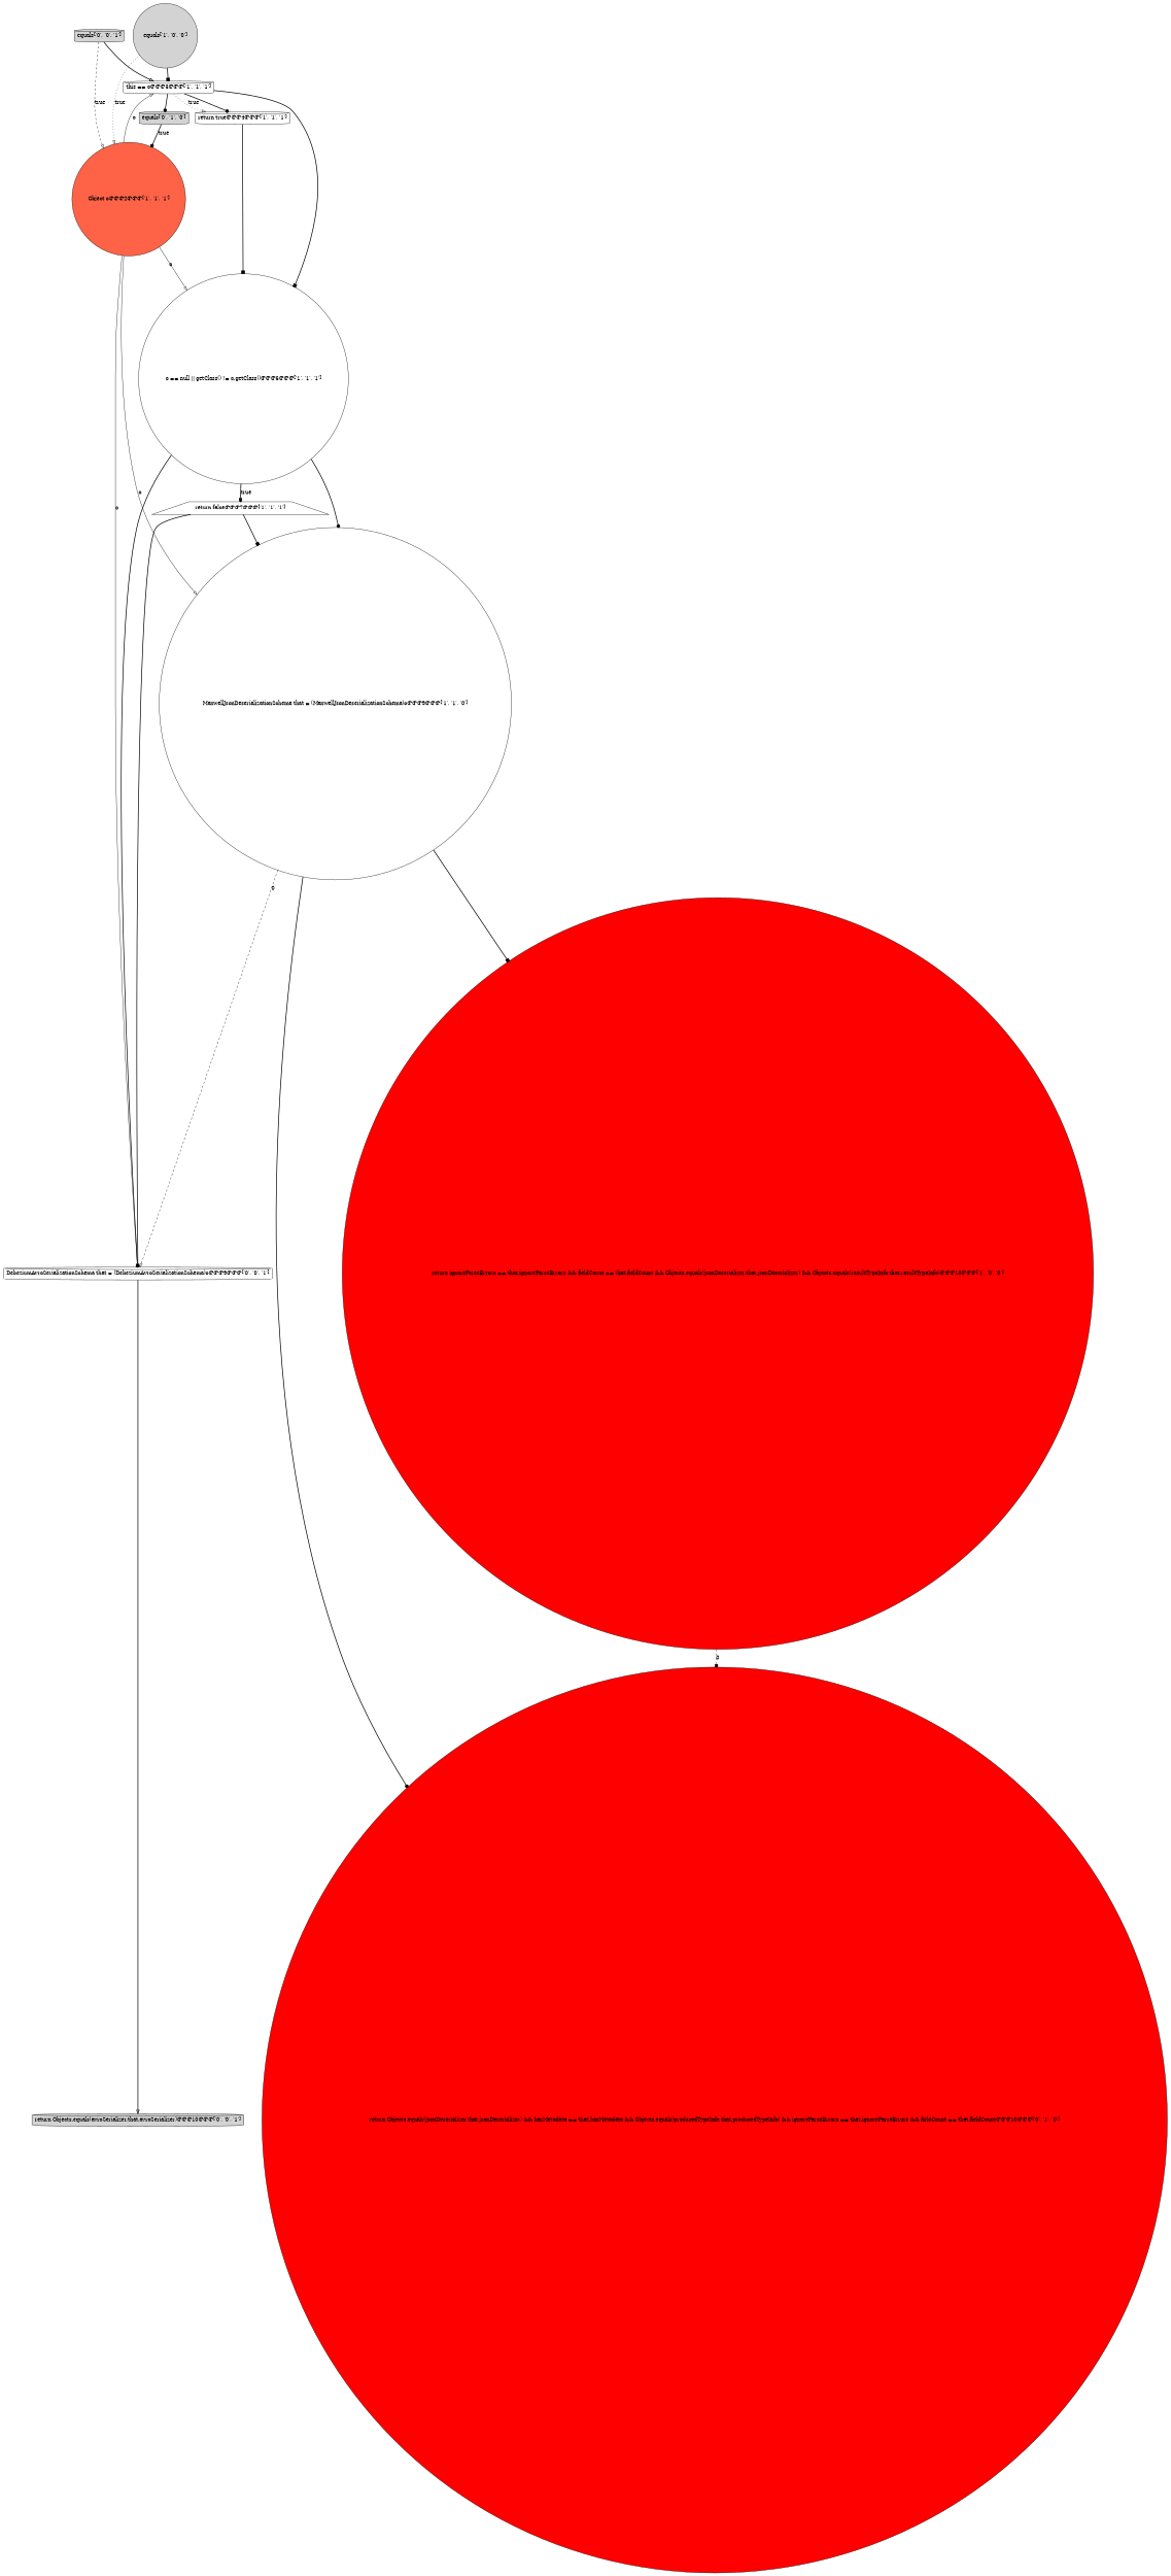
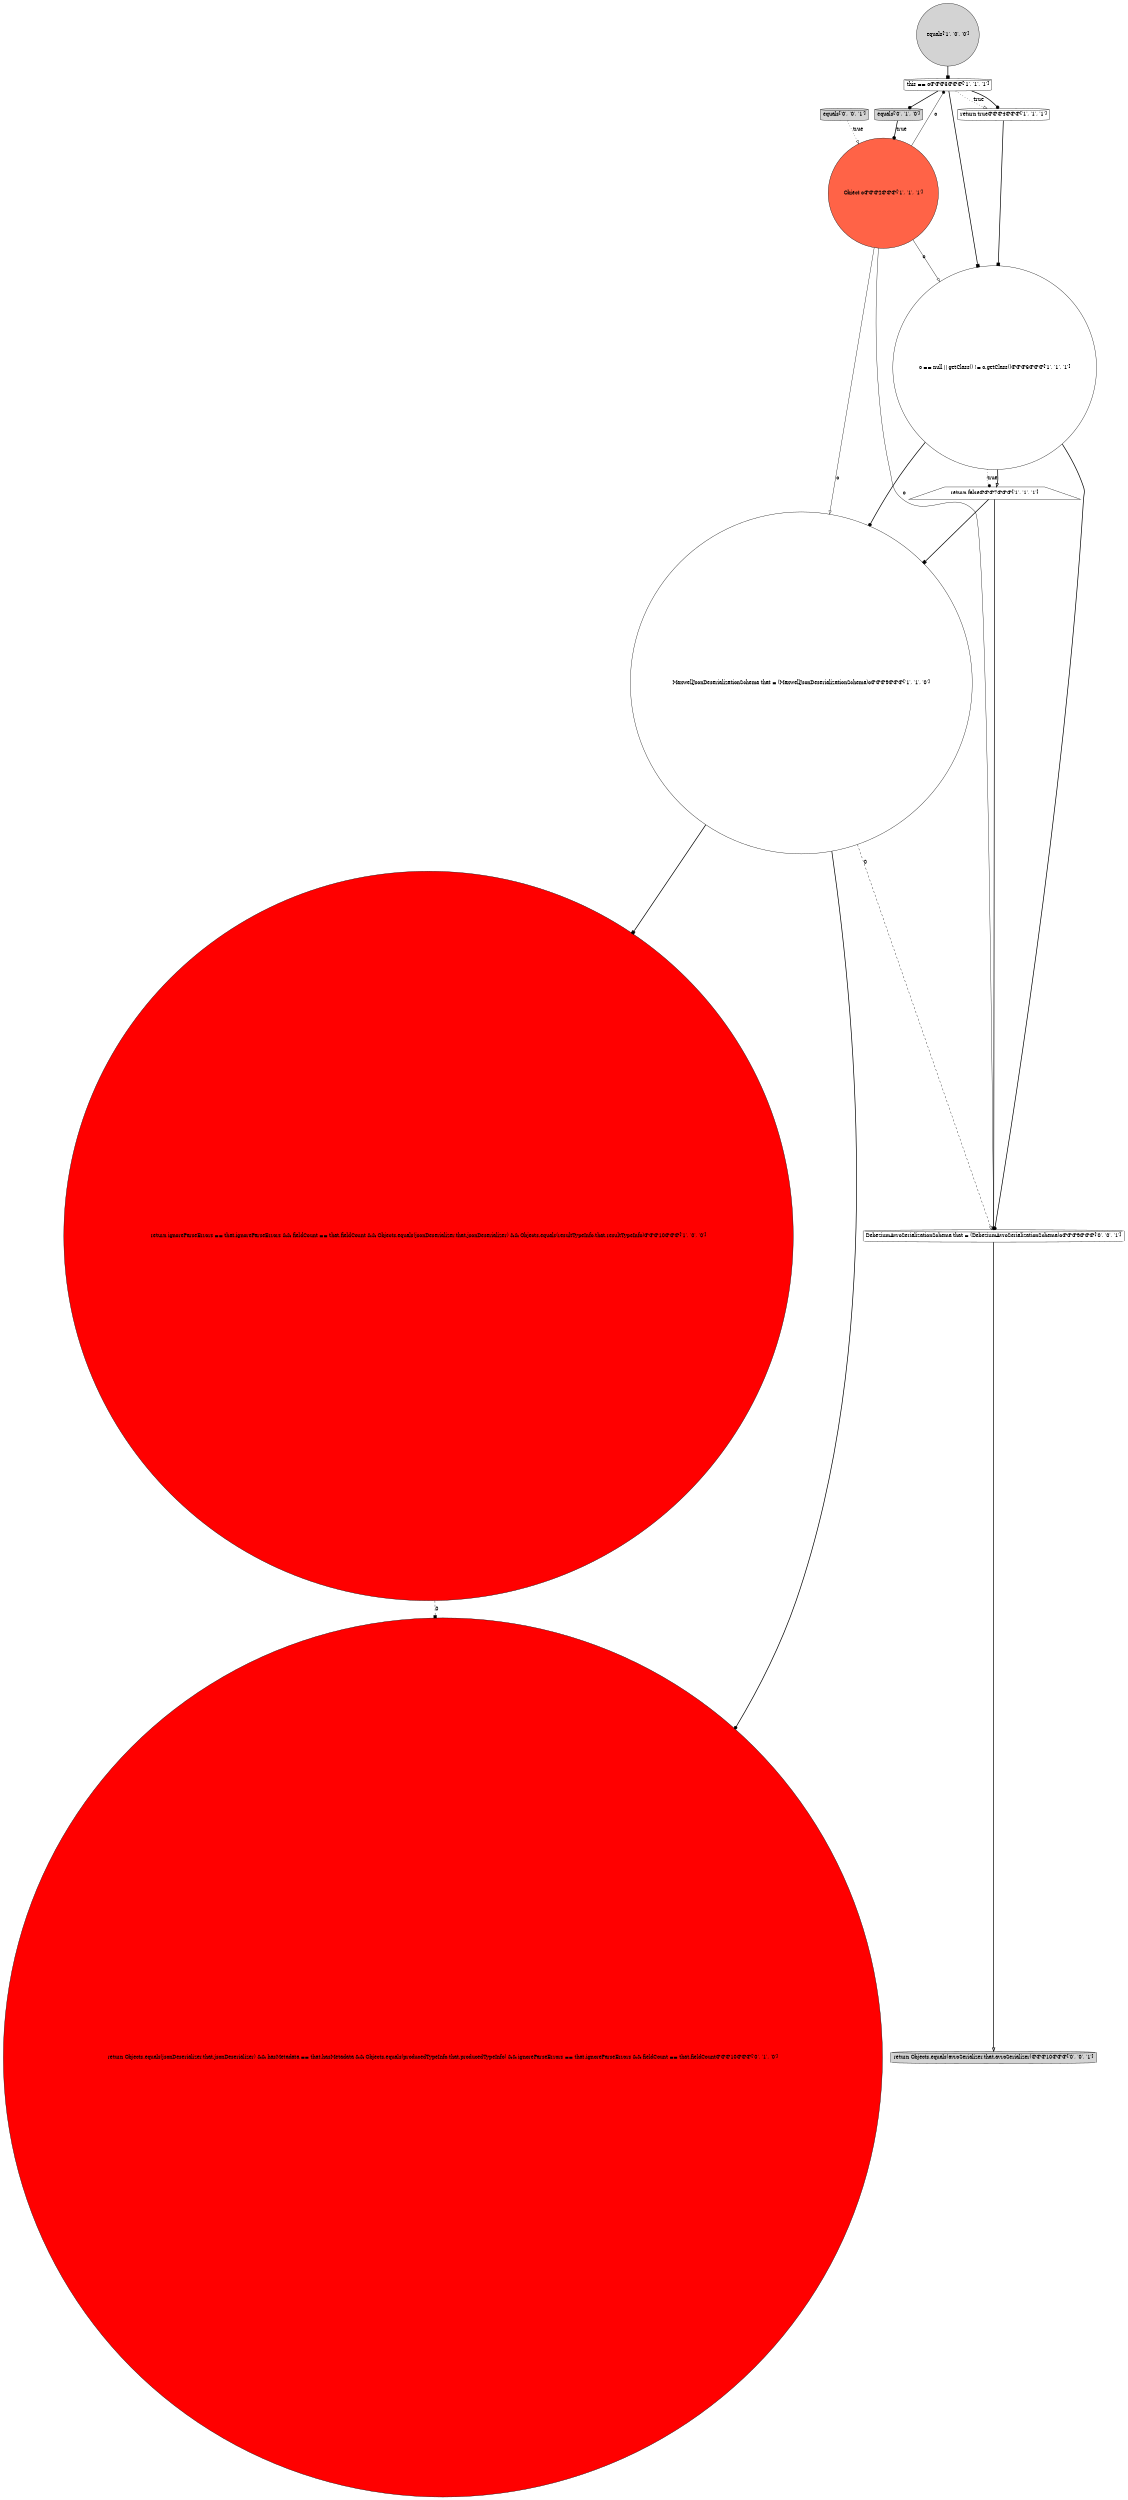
  digraph {
    node [fillcolor=white shape=cylinder style=filled]
    edge [arrowhead=onormal style=bold]
    n1 [label="this == o@@@3@@@['1', '1', '1']"]
    n2 [label="return true@@@4@@@['1', '1', '1']"]
    n3 [label="o == null || getClass() != o.getClass()@@@6@@@['1', '1', '1']" shape=circle]
    n4 [fillcolor=lightgray label="equals['0', '1', '0']"]
    n5 [label="return false@@@7@@@['1', '1', '1']" shape=trapezium]
    n6 [label="DebeziumAvroSerializationSchema that = (DebeziumAvroSerializationSchema)o@@@9@@@['0', '0', '1']"]
    n7 [label="MaxwellJsonDeserializationSchema that = (MaxwellJsonDeserializationSchema)o@@@9@@@['1', '1', '0']" shape=circle]
    n8 [fillcolor=lightgray label="equals['1', '0', '0']" shape=circle]
    n9 [fillcolor=tomato label="Object o@@@2@@@['1', '1', '1']" shape=circle]
    n10 [fillcolor=lightgray label="return Objects.equals(avroSerializer,that.avroSerializer)@@@10@@@['0', '0', '1']"]
    n11 [fillcolor=red label="return ignoreParseErrors == that.ignoreParseErrors && fieldCount == that.fieldCount && Objects.equals(jsonDeserializer,that.jsonDeserializer) && Objects.equals(resultTypeInfo,that.resultTypeInfo)@@@10@@@['1', '0', '0']" shape=circle]
    n12 [fillcolor=red label="return Objects.equals(jsonDeserializer,that.jsonDeserializer) && hasMetadata == that.hasMetadata && Objects.equals(producedTypeInfo,that.producedTypeInfo) && ignoreParseErrors == that.ignoreParseErrors && fieldCount == that.fieldCount@@@10@@@['0', '1', '0']" shape=circle]
    n13 [fillcolor=lightgray label="equals['0', '0', '1']"]
    n1 -> n2 [arrowhead=dot]
    n1 -> n2 [label=true style=dotted]
    n1 -> n3 [arrowhead=box]
    n1 -> n4 [arrowhead=dot]
    n2 -> n3 [arrowhead=box]
    n3 -> n5 [arrowhead=dot label=true style=dotted]
    n3 -> n5
    n3 -> n6 [arrowhead=dot]
    n3 -> n7 [arrowhead=dot]
    n4 -> n9 [arrowhead=dot label=true]
    n5 -> n6 [arrowhead=dot]
    n5 -> n7 [arrowhead=box]
    n6 -> n10
    n7 -> n6 [label=0 style=dashed]
    n7 -> n11 [arrowhead=box]
    n7 -> n12 [arrowhead=dot]
    n8 -> n1 [arrowhead=box]
-   n8 -> n9 [label=true style=dotted]
-   n9 -> n1 [label=o style=solid]
+   n9 -> n1 [arrowhead=dot label=o style=solid]
    n9 -> n3 [label=o style=solid]
    n9 -> n6 [label=o style=solid]
    n9 -> n7 [label=o style=solid]
    n11 -> n12 [arrowhead=box label=0 style=dashed]
-   n13 -> n1
-   n13 -> n9 [label=true style=dashed]
+   n13 -> n9 [label=true style=dotted]
  }
